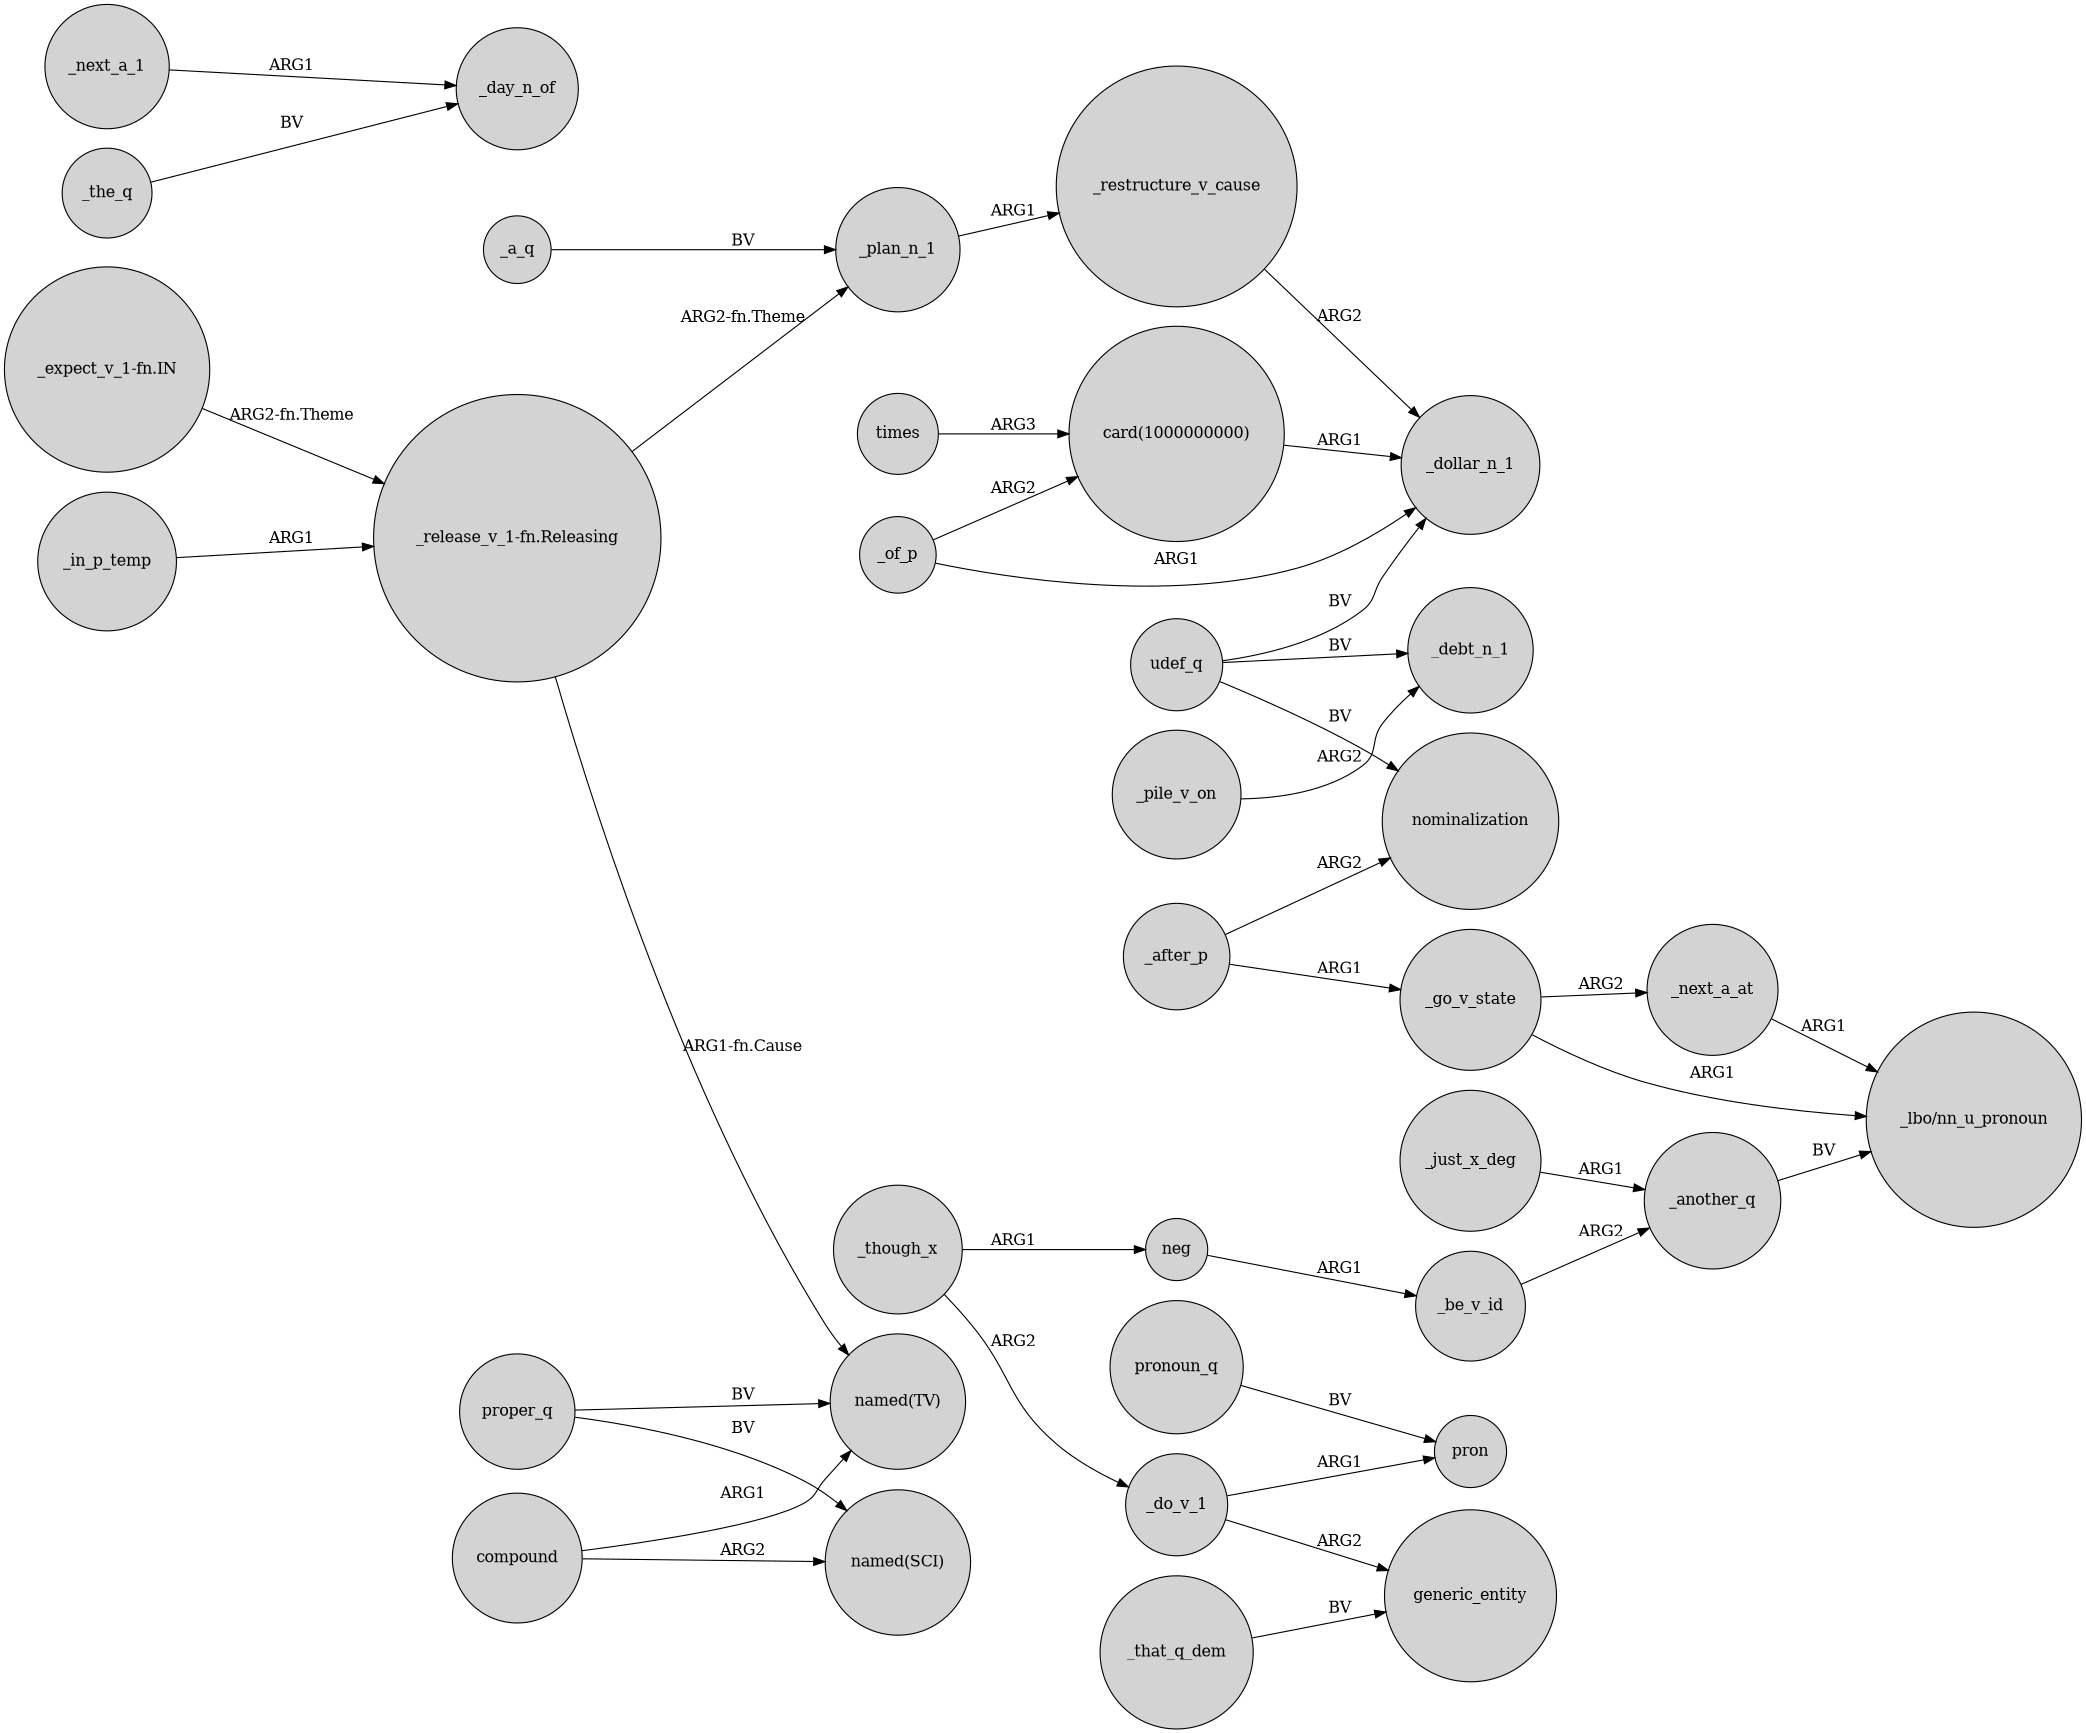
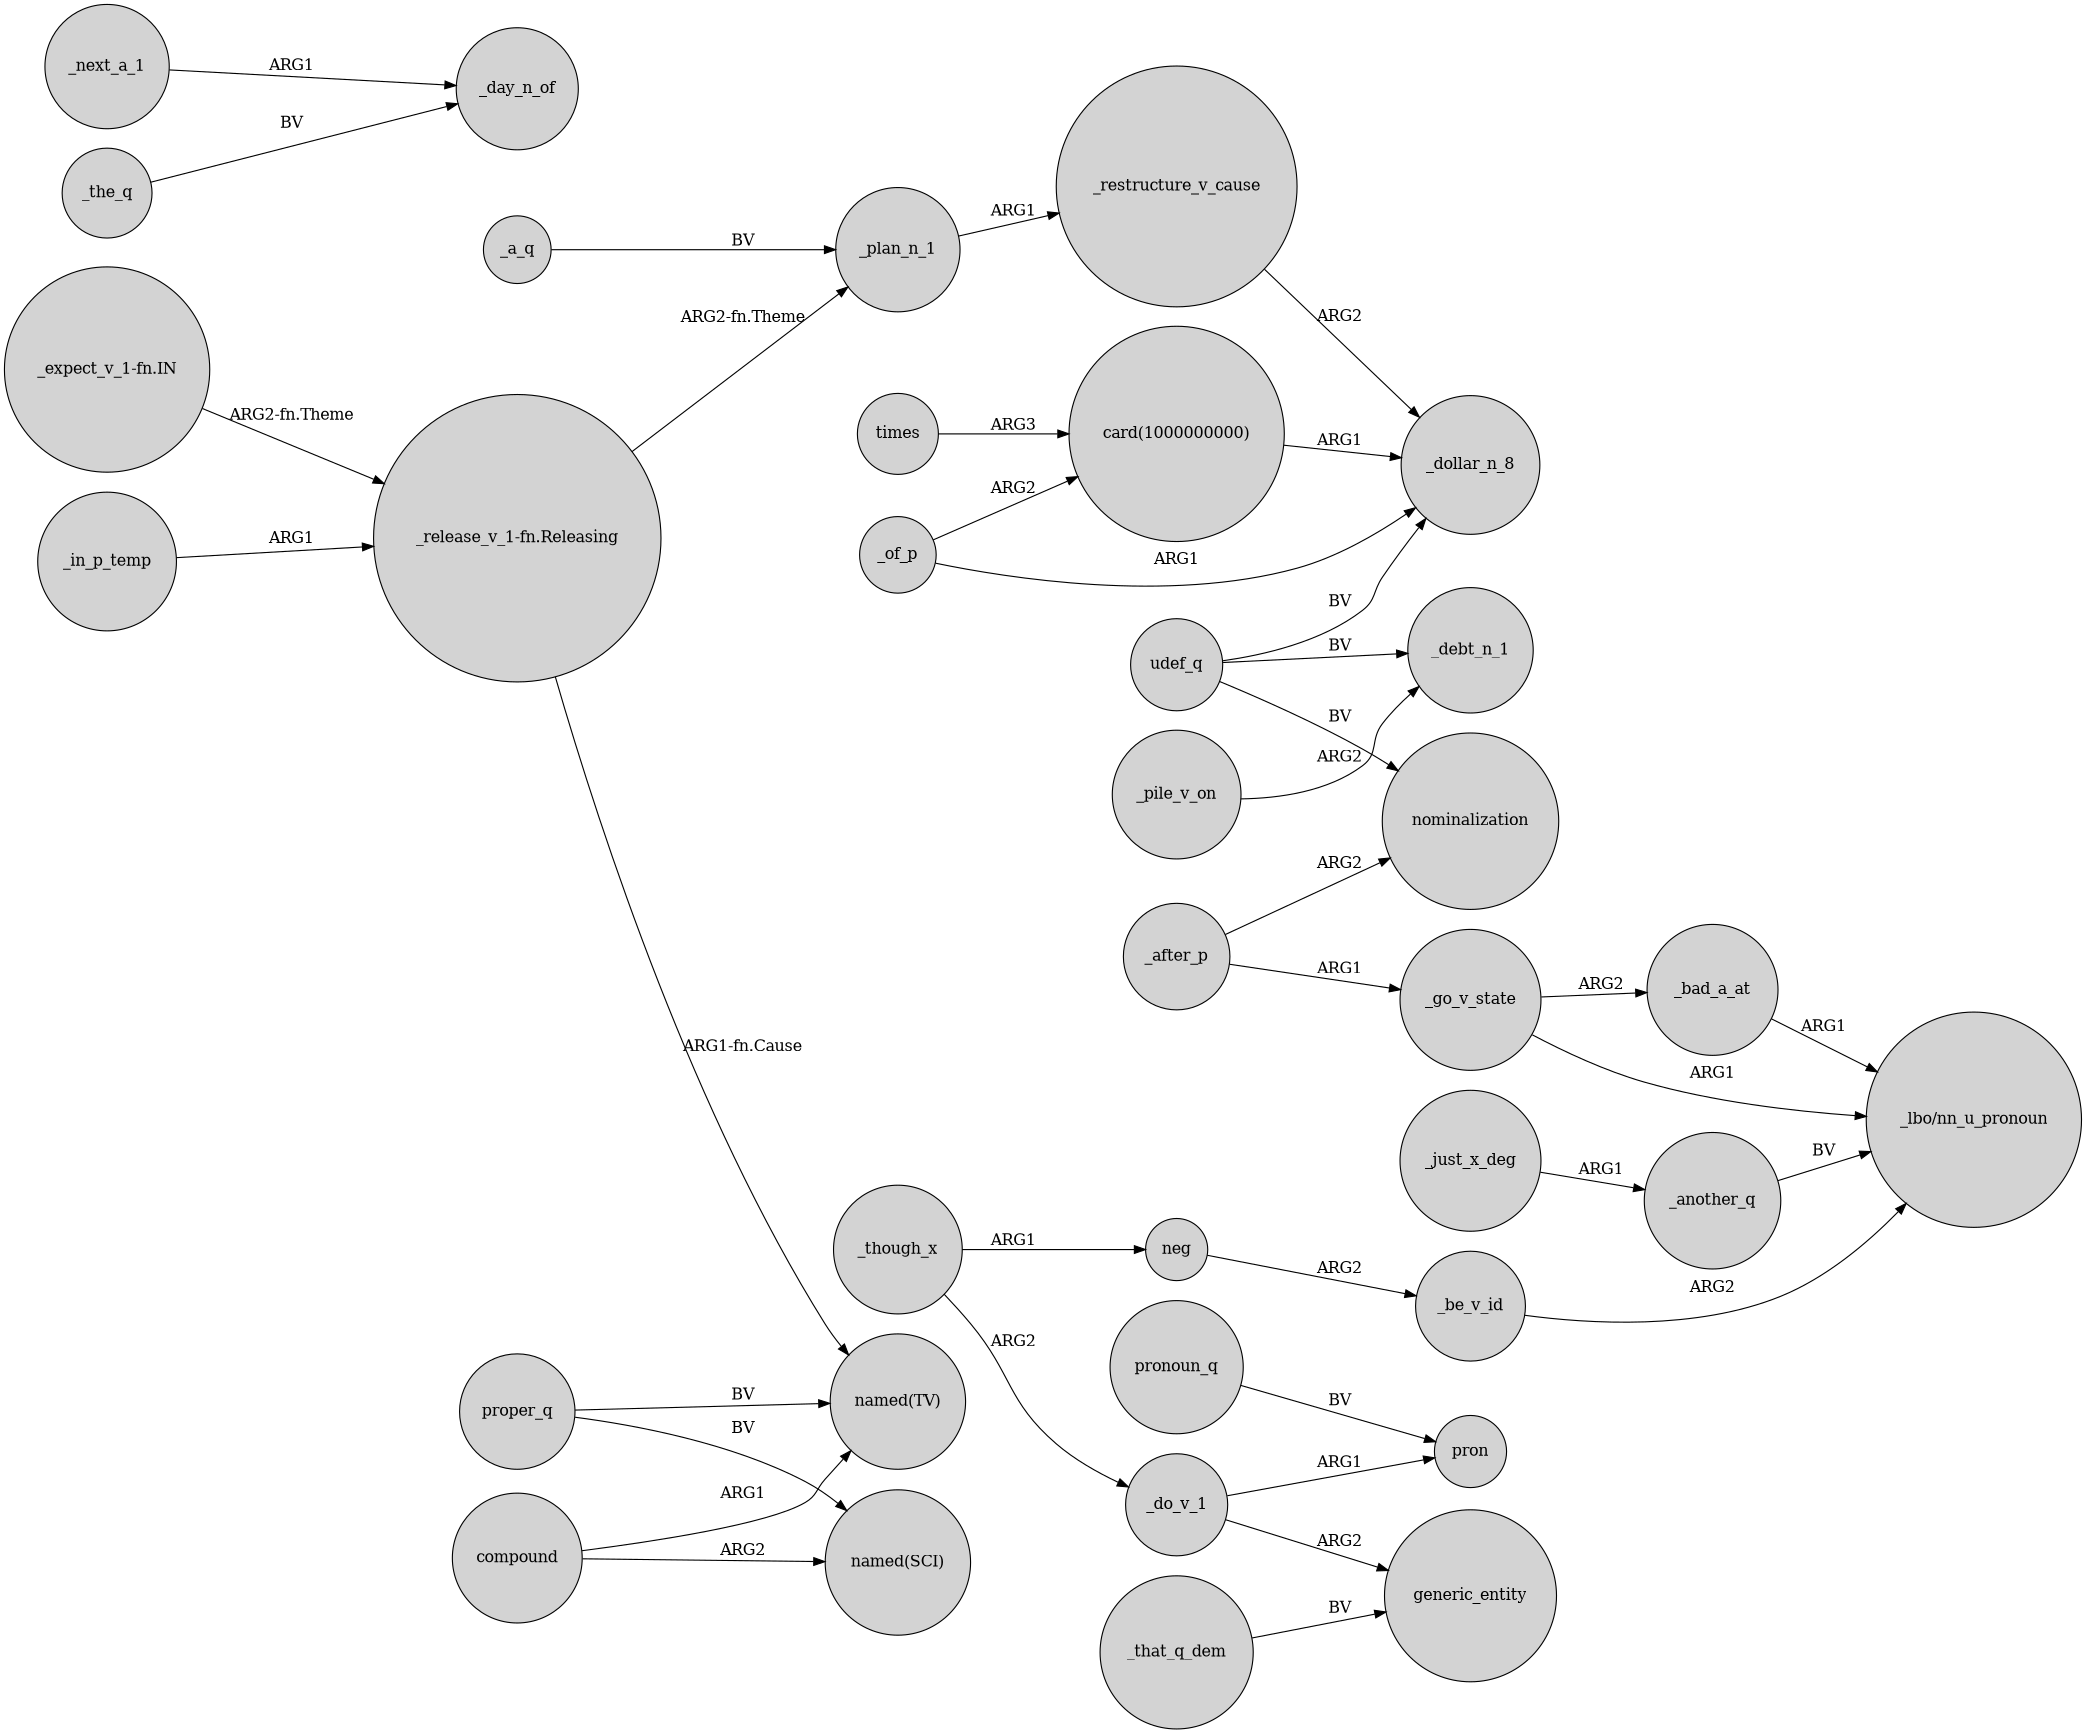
  digraph {
    rankdir=LR
    node [shape=circle style=filled]
    _restructure_v_cause
-   _dollar_n_1
+   _dollar_n_1 [label=_dollar_n_8]
    _though_x
    neg
    _do_v_1
    _be_v_id
    generic_entity
    pron
    n9 [label="_lbo/nn_u_pronoun"]
    _another_q
    "_expect_v_1-fn.IN"
    "_release_v_1-fn.Releasing"
    "named(TV)"
    _plan_n_1
    _after_p
    _go_v_state
    nominalization
-   _bad_a_at [label=_next_a_at]
+   _bad_a_at
    _that_q_dem
    udef_q
    _debt_n_1
    _just_x_deg
    _of_p
    "card(1000000000)"
    times
    _next_a_1
    _day_n_of
    proper_q
    "named(SCI)"
    _the_q
    pronoun_q
    _in_p_temp
    compound
    _pile_v_on
    _a_q
    _restructure_v_cause -> _dollar_n_1 [label=ARG2]
    _though_x -> neg [label=ARG1]
    _though_x -> _do_v_1 [label=ARG2]
-   neg -> _be_v_id [label=ARG1]
+   neg -> _be_v_id [label=ARG2]
    _do_v_1 -> generic_entity [label=ARG2]
    _do_v_1 -> pron [label=ARG1]
-   _be_v_id -> _another_q [label=ARG2]
+   _be_v_id -> n9 [label=ARG2]
    _another_q -> n9 [label=BV]
    "_expect_v_1-fn.IN" -> "_release_v_1-fn.Releasing" [label="ARG2-fn.Theme"]
    "_release_v_1-fn.Releasing" -> "named(TV)" [label="ARG1-fn.Cause"]
    "_release_v_1-fn.Releasing" -> _plan_n_1 [label="ARG2-fn.Theme"]
    _plan_n_1 -> _restructure_v_cause [label=ARG1]
    _after_p -> _go_v_state [label=ARG1]
    _after_p -> nominalization [label=ARG2]
    _go_v_state -> n9 [label=ARG1]
    _go_v_state -> _bad_a_at [label=ARG2]
    _bad_a_at -> n9 [label=ARG1]
    _that_q_dem -> generic_entity [label=BV]
    udef_q -> _dollar_n_1 [label=BV]
    udef_q -> nominalization [label=BV]
    udef_q -> _debt_n_1 [label=BV]
    _just_x_deg -> _another_q [label=ARG1]
    _of_p -> _dollar_n_1 [label=ARG1]
    _of_p -> "card(1000000000)" [label=ARG2]
    "card(1000000000)" -> _dollar_n_1 [label=ARG1]
    times -> "card(1000000000)" [label=ARG3]
    _next_a_1 -> _day_n_of [label=ARG1]
    proper_q -> "named(TV)" [label=BV]
    proper_q -> "named(SCI)" [label=BV]
    _the_q -> _day_n_of [label=BV]
    pronoun_q -> pron [label=BV]
    _in_p_temp -> "_release_v_1-fn.Releasing" [label=ARG1]
    compound -> "named(TV)" [label=ARG1]
    compound -> "named(SCI)" [label=ARG2]
    _pile_v_on -> _debt_n_1 [label=ARG2]
    _a_q -> _plan_n_1 [label=BV]
  }
